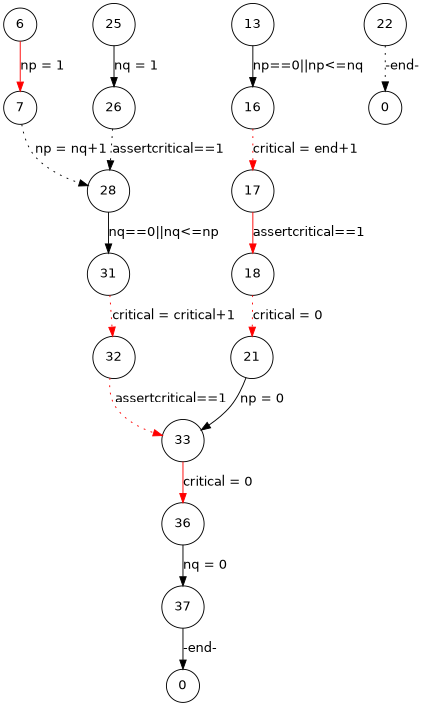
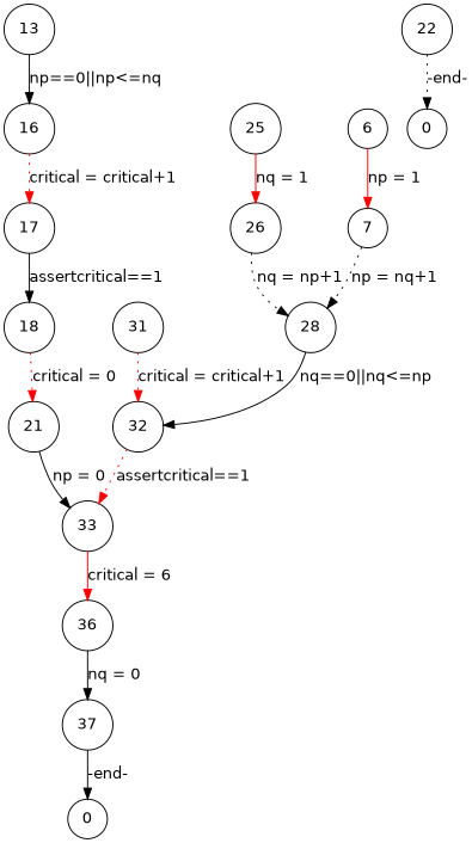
  digraph {
    ranksep=.4
    node [fontname=Helvetica fontsize=14 shape=circle]
    edge [fontname=Helvetica fontsize=14 style=solid]
    n1 [label=6]
    n2 [label=7]
    n3 [label=28]
    n4 [label=13]
    n5 [label=16]
    n6 [label=17]
    n7 [label=18]
    n8 [label=21]
    n9 [label=33]
    n10 [label=22]
    n11 [label=0]
    n12 [label=25]
    n13 [label=26]
    n14 [label=31]
    n15 [label=32]
    n16 [label=36]
    n17 [label=37]
    n18 [label=0]
    n1 -> n2 [color=red label="np = 1"]
    n2 -> n3 [label="np = nq+1" style=dotted]
-   n3 -> n14 [label="nq==0||nq<=np"]
+   n3 -> n15 [label="nq==0||nq<=np"]
    n4 -> n5 [label="np==0||np<=nq"]
-   n5 -> n6 [color=red label="critical = end+1" style=dotted]
-   n6 -> n7 [color=red label="assertcritical==1"]
+   n5 -> n6 [color=red label="critical = critical+1" style=dotted]
+   n6 -> n7 [color=black label="assertcritical==1"]
    n7 -> n8 [color=red label="critical = 0" style=dotted]
    n8 -> n9 [label="np = 0"]
-   n9 -> n16 [color=red label="critical = 0"]
+   n9 -> n16 [color=red label="critical = 6"]
    n10 -> n11 [label="-end-" style=dotted]
-   n12 -> n13 [label="nq = 1"]
-   n13 -> n3 [label="assertcritical==1" style=dotted]
+   n12 -> n13 [label="nq = 1" color=red]
+   n13 -> n3 [label="nq = np+1" style=dotted]
    n14 -> n15 [color=red label="critical = critical+1" style=dotted]
    n15 -> n9 [color=red label="assertcritical==1" style=dotted]
    n16 -> n17 [label="nq = 0"]
    n17 -> n18 [label="-end-"]
  }
